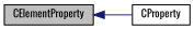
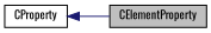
  digraph {
    rankdir=LR
    fontname=Oswald
    node [color=black fontname=Oswald fontsize=10 shape=record style=filled]
    n1 [fillcolor=grey75 fontcolor=black height=0.2 label=CElementProperty width=0.4]
    n2 [fillcolor=white height=0.2 label=CProperty width=0.4]
-   n1 -> n2 [color=midnightblue dir=back fontname=Oswald fontsize=10 labelfontname=Helvetica labelfontsize=10 style=solid]
+   n2 -> n1 [color=midnightblue dir=back fontname=Oswald fontsize=10 labelfontname=Helvetica labelfontsize=10 style=solid]
  }
